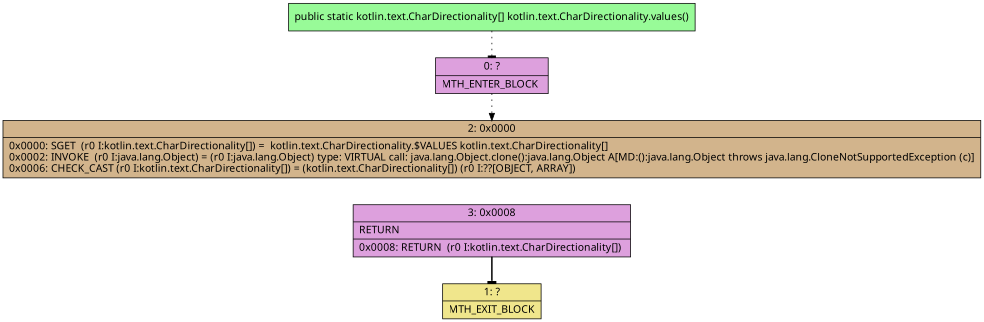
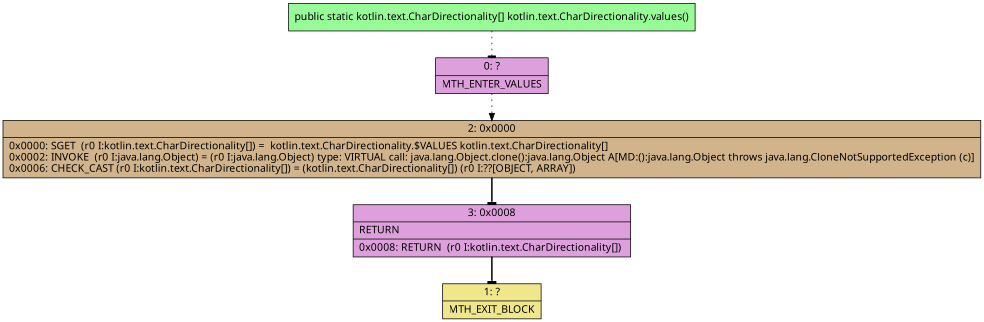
  digraph {
    fontname="Noto Sans"
    node [fillcolor=plum fontname="Noto Sans" shape=record style=filled]
    edge [arrowhead=tee fontname="Noto Sans" style=dotted]
-   n1 [label="{0\:\ ?|MTH_ENTER_BLOCK\l}"]
+   n1 [label="{0\:\ ?|MTH_ENTER_VALUES\l}"]
    n2 [fillcolor=tan label="{2\:\ 0x0000|0x0000: SGET  (r0 I:kotlin.text.CharDirectionality[]) =  kotlin.text.CharDirectionality.$VALUES kotlin.text.CharDirectionality[] \l0x0002: INVOKE  (r0 I:java.lang.Object) = (r0 I:java.lang.Object) type: VIRTUAL call: java.lang.Object.clone():java.lang.Object A[MD:():java.lang.Object throws java.lang.CloneNotSupportedException (c)]\l0x0006: CHECK_CAST (r0 I:kotlin.text.CharDirectionality[]) = (kotlin.text.CharDirectionality[]) (r0 I:??[OBJECT, ARRAY]) \l}"]
    n3 [label="{3\:\ 0x0008|RETURN\l|0x0008: RETURN  (r0 I:kotlin.text.CharDirectionality[]) \l}"]
    n4 [fillcolor=khaki label="{1\:\ ?|MTH_EXIT_BLOCK\l}"]
    n5 [fillcolor=palegreen label="{public static kotlin.text.CharDirectionality[] kotlin.text.CharDirectionality.values() }"]
    n1 -> n2 [arrowhead=normal]
+   n2 -> n3 [style=bold]
    n3 -> n4 [style=bold]
    n5 -> n1
  }
